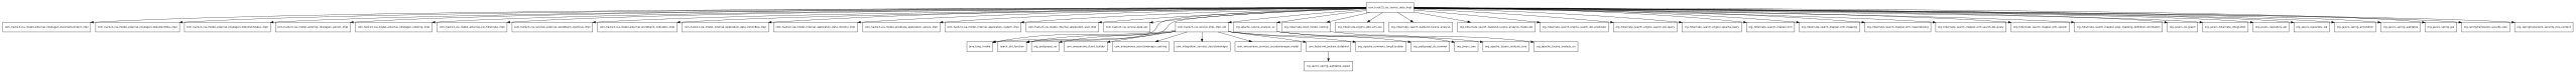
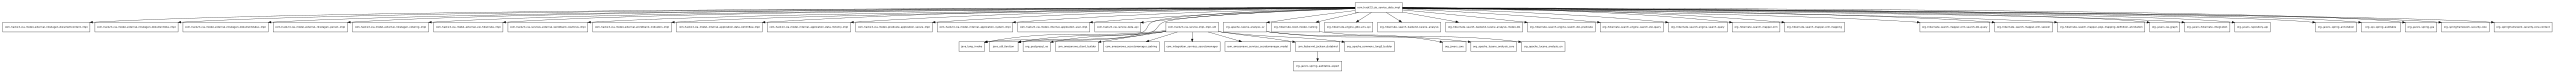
  digraph {
    fontname=Nunito
    node [fontname=Nunito fontsize=10.0 shape=box]
    edge [fontname=Nunito]
    com_hack23_cia_service_data_impl
    com_hack23_cia_model_external_riksdagen_documentcontent_impl
    com_hack23_cia_model_external_riksdagen_dokumentlista_impl
    com_hack23_cia_model_external_riksdagen_dokumentstatus_impl
    com_hack23_cia_model_external_riksdagen_person_impl
    com_hack23_cia_model_external_riksdagen_votering_impl
    n7 [label=com_hack23_cia_model_external_val_hibernate_impl]
    n8 [label=com_hack23_cia_services_external_worldbank_countries_impl]
    com_hack23_cia_model_external_worldbank_indicators_impl
    com_hack23_cia_model_internal_application_data_committee_impl
    com_hack23_cia_model_internal_application_data_ministry_impl
    n12 [label=com_hack23_cia_model_predicate_application_secure_impl]
    com_hack23_cia_model_internal_application_system_impl
    com_hack23_cia_model_internal_application_user_impl
    com_hack23_cia_service_data_api
    n16 [label=com_hack23_cia_service_impl_impl_util]
    java_lang_invoke
-   java_util_function [label=search_util_function]
+   java_util_function
    org_apache_lucene_analysis_sv
    org_hibernate_boot_model_naming
    org_hibernate_engine_jdbc_env_spi
    org_hibernate_search_backend_lucene_analysis
    org_hibernate_search_backend_lucene_analysis_model_dsl
    org_hibernate_search_engine_search_dsl_predicate
    org_hibernate_search_engine_search_dsl_query
-   org_hibernate_search_engine_search_query [label=org_hibernate_search_engine_apache_query]
+   org_hibernate_search_engine_search_query
    org_hibernate_search_mapper_orm
    org_hibernate_search_mapper_orm_mapping
-   org_hibernate_search_mapper_orm_massindexing
    org_hibernate_search_mapper_orm_search_dsl_query
    org_hibernate_search_mapper_orm_session
    org_hibernate_search_mapper_pojo_mapping_definition_annotation
    n33 [label=org_javers_cia_graph]
    org_javers_hibernate_integration
    org_javers_repository_api
-   org_javers_repository_sql
    org_javers_spring_annotation
-   org_javers_spring_auditable
+   org_javers_spring_auditable [label=org_spi_spring_auditable]
    org_javers_spring_jpa
    org_springframework_security_core
    org_springframework_security_core_context
    com_amazonaws_client_builder
    com_amazonaws_secretsmanager_caching
    n44 [label=com_integration_services_secretsmanager]
    com_amazonaws_services_secretsmanager_model
    com_fasterxml_jackson_databind
    org_apache_commons_lang3_builder
-   org_postgresql_ds_common
    org_postgresql_xa
    org_apache_lucene_analysis_core
    org_javers_core
    org_apache_lucene_analysis_en
    org_javers_spring_auditable_aspect
    com_hack23_cia_service_data_impl -> com_hack23_cia_model_external_riksdagen_documentcontent_impl
    com_hack23_cia_service_data_impl -> com_hack23_cia_model_external_riksdagen_dokumentlista_impl
    com_hack23_cia_service_data_impl -> com_hack23_cia_model_external_riksdagen_dokumentstatus_impl
    com_hack23_cia_service_data_impl -> com_hack23_cia_model_external_riksdagen_person_impl
    com_hack23_cia_service_data_impl -> com_hack23_cia_model_external_riksdagen_votering_impl
    com_hack23_cia_service_data_impl -> n7
    com_hack23_cia_service_data_impl -> n8
    com_hack23_cia_service_data_impl -> com_hack23_cia_model_external_worldbank_indicators_impl
    com_hack23_cia_service_data_impl -> com_hack23_cia_model_internal_application_data_committee_impl
    com_hack23_cia_service_data_impl -> com_hack23_cia_model_internal_application_data_ministry_impl
    com_hack23_cia_service_data_impl -> n12
    com_hack23_cia_service_data_impl -> com_hack23_cia_model_internal_application_system_impl
    com_hack23_cia_service_data_impl -> com_hack23_cia_model_internal_application_user_impl
    com_hack23_cia_service_data_impl -> com_hack23_cia_service_data_api
-   com_hack23_cia_service_data_impl -> n16
    com_hack23_cia_service_data_impl -> java_lang_invoke
    com_hack23_cia_service_data_impl -> java_util_function
    com_hack23_cia_service_data_impl -> org_apache_lucene_analysis_sv
    com_hack23_cia_service_data_impl -> org_hibernate_boot_model_naming
    com_hack23_cia_service_data_impl -> org_hibernate_engine_jdbc_env_spi
    com_hack23_cia_service_data_impl -> org_hibernate_search_backend_lucene_analysis
    com_hack23_cia_service_data_impl -> org_hibernate_search_backend_lucene_analysis_model_dsl
    com_hack23_cia_service_data_impl -> org_hibernate_search_engine_search_dsl_predicate
    com_hack23_cia_service_data_impl -> org_hibernate_search_engine_search_dsl_query
    com_hack23_cia_service_data_impl -> org_hibernate_search_engine_search_query
    com_hack23_cia_service_data_impl -> org_hibernate_search_mapper_orm
    com_hack23_cia_service_data_impl -> org_hibernate_search_mapper_orm_mapping
-   com_hack23_cia_service_data_impl -> org_hibernate_search_mapper_orm_massindexing
    com_hack23_cia_service_data_impl -> org_hibernate_search_mapper_orm_search_dsl_query
    com_hack23_cia_service_data_impl -> org_hibernate_search_mapper_orm_session
    com_hack23_cia_service_data_impl -> org_hibernate_search_mapper_pojo_mapping_definition_annotation
    com_hack23_cia_service_data_impl -> n33
    com_hack23_cia_service_data_impl -> org_javers_hibernate_integration
    com_hack23_cia_service_data_impl -> org_javers_repository_api
-   com_hack23_cia_service_data_impl -> org_javers_repository_sql
    com_hack23_cia_service_data_impl -> org_javers_spring_annotation
    com_hack23_cia_service_data_impl -> org_javers_spring_auditable
    com_hack23_cia_service_data_impl -> org_javers_spring_jpa
    com_hack23_cia_service_data_impl -> org_springframework_security_core
    com_hack23_cia_service_data_impl -> org_springframework_security_core_context
    n16 -> java_lang_invoke
    n16 -> java_util_function
    n16 -> com_amazonaws_client_builder
    n16 -> com_amazonaws_secretsmanager_caching
    n16 -> n44
    n16 -> com_amazonaws_services_secretsmanager_model
    n16 -> com_fasterxml_jackson_databind
    n16 -> org_apache_commons_lang3_builder
-   n16 -> org_postgresql_ds_common
    n16 -> org_postgresql_xa
    org_apache_lucene_analysis_sv -> org_apache_lucene_analysis_core
    org_apache_lucene_analysis_sv -> org_javers_core
    org_hibernate_boot_model_naming -> org_apache_lucene_analysis_en
    com_fasterxml_jackson_databind -> org_javers_spring_auditable_aspect
  }
